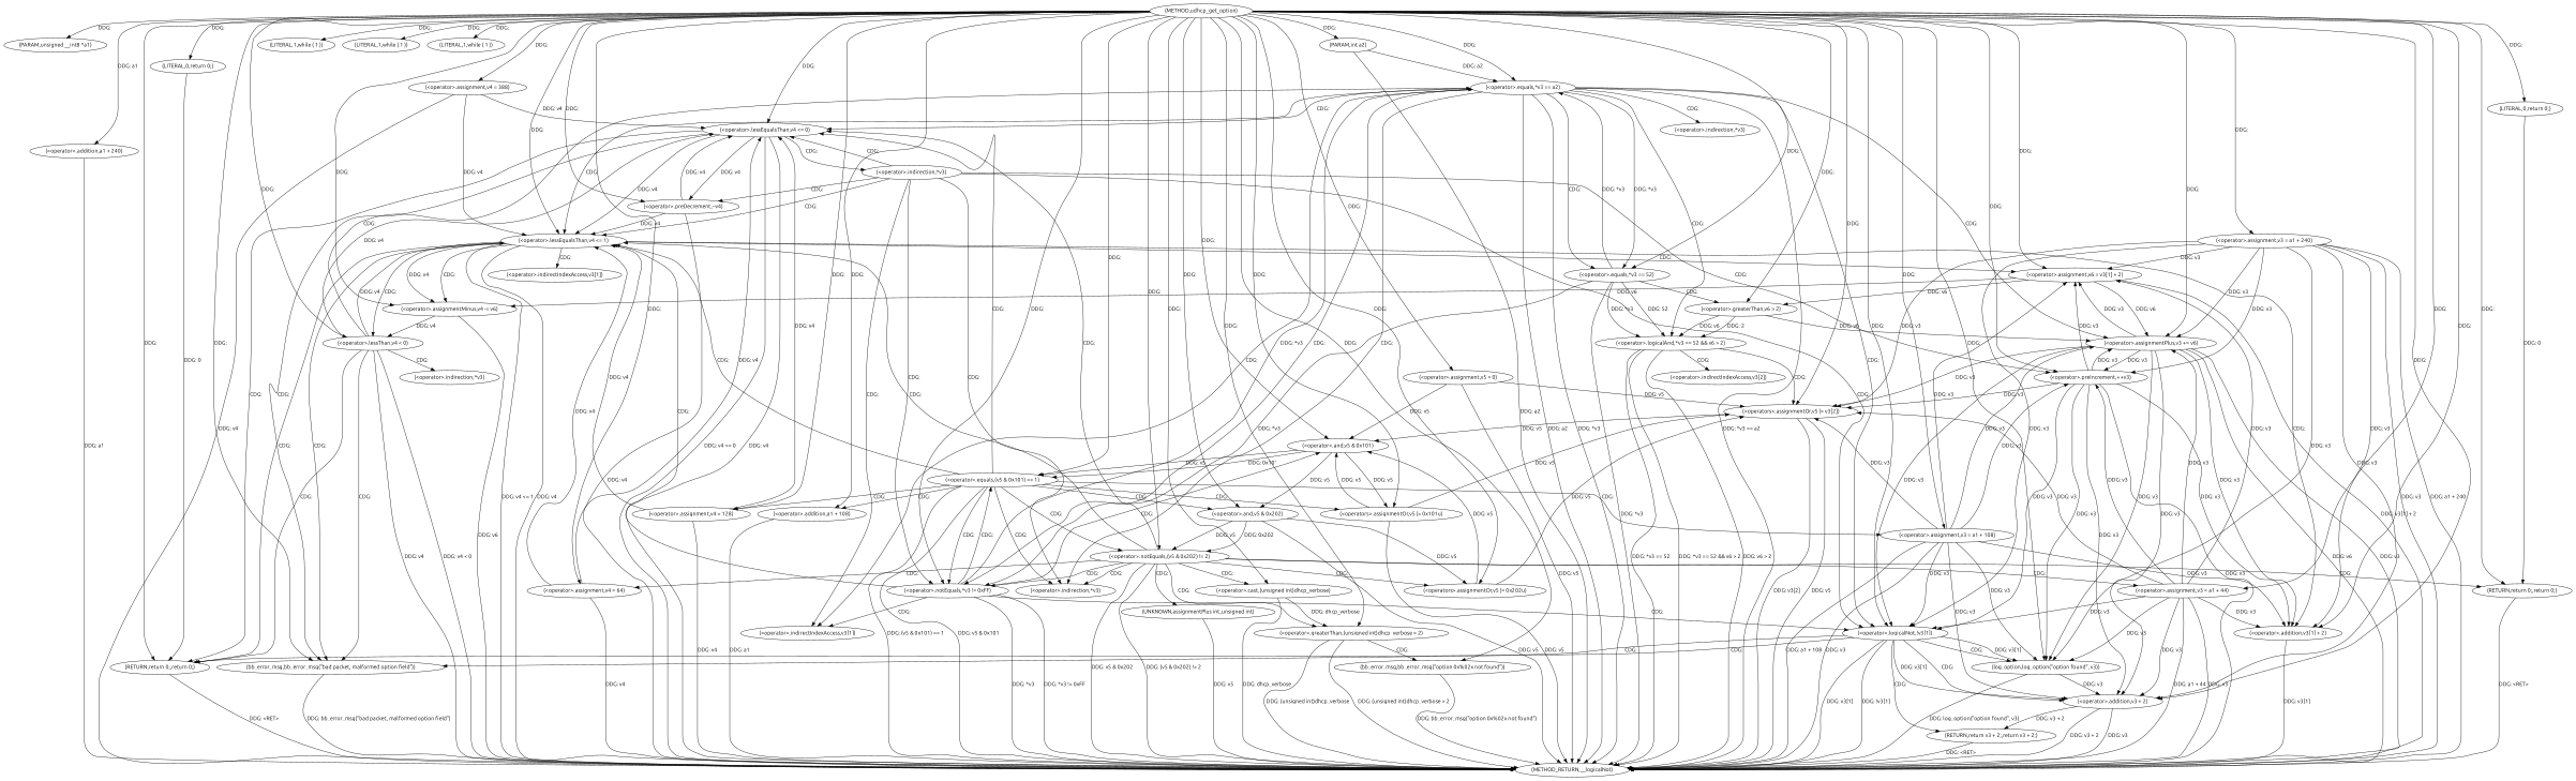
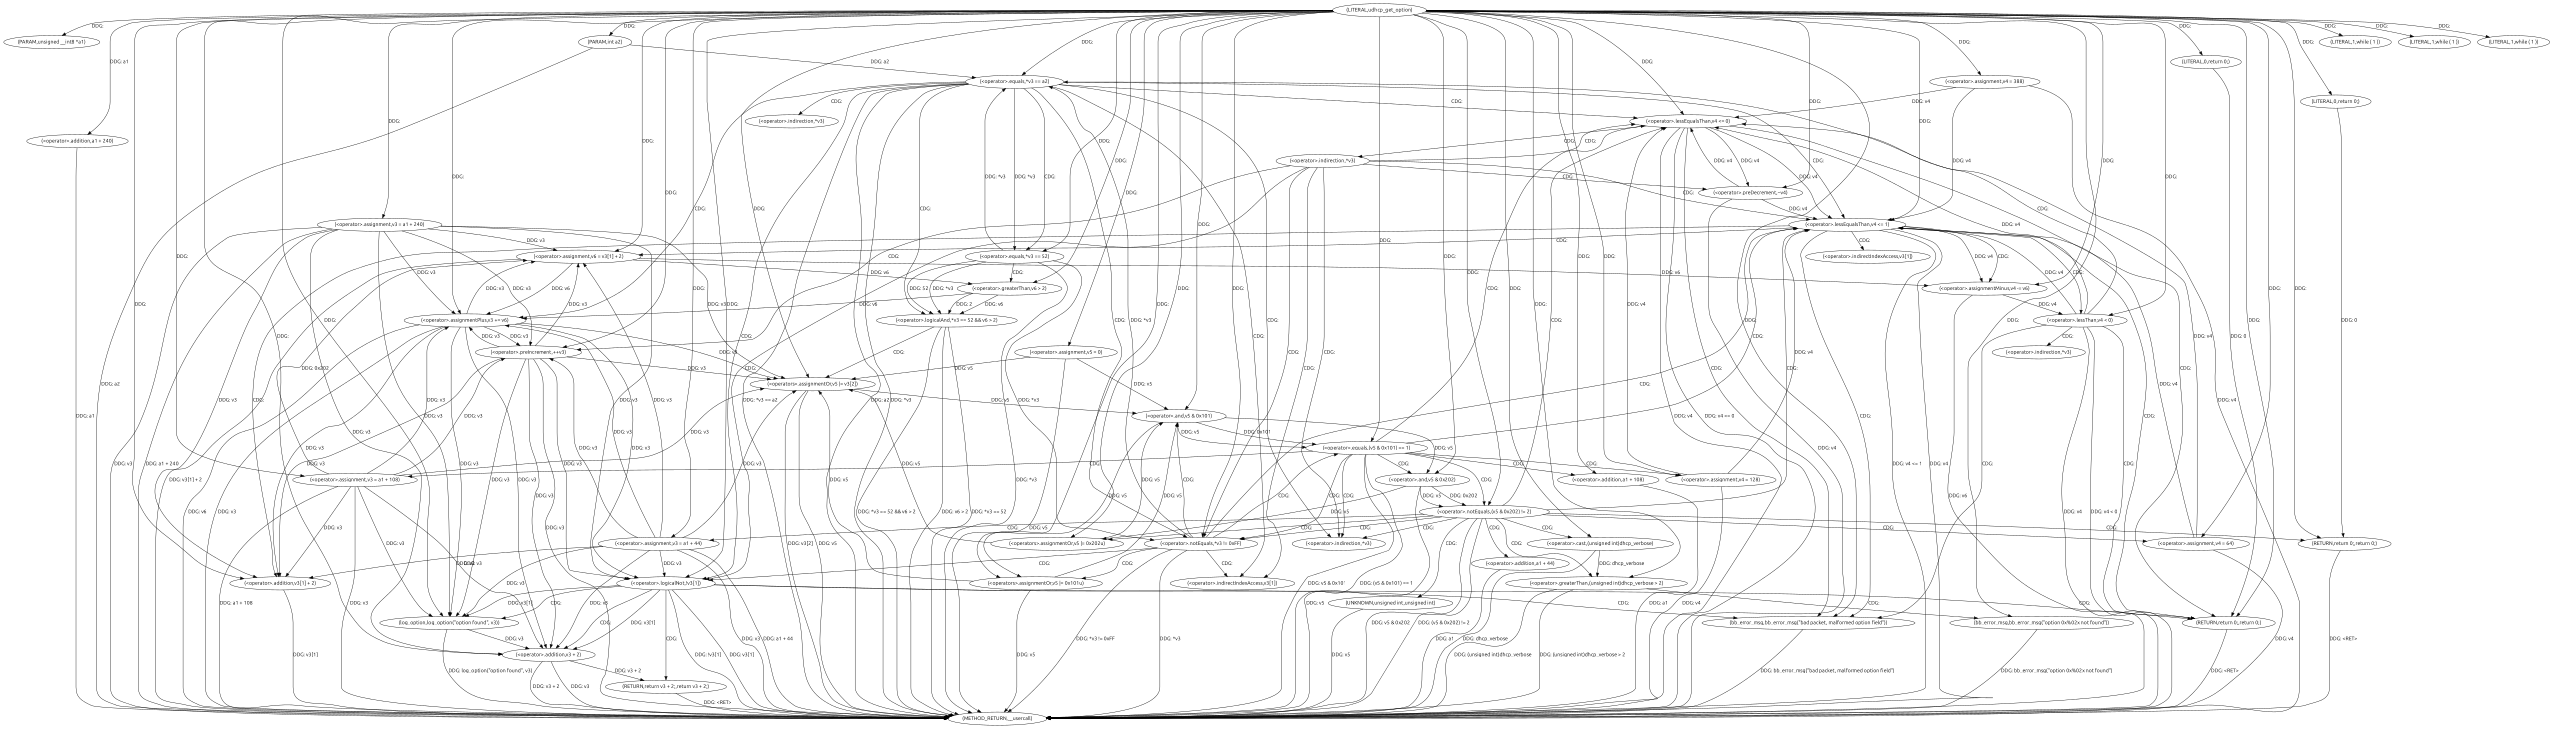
  digraph {
    fontname=Ubuntu
    node [fontname=Ubuntu]
    edge [fontname=Ubuntu]
-   n1 [label="(METHOD,udhcp_get_option)"]
+   n1 [label="(LITERAL,udhcp_get_option)"]
    n2 [label="(PARAM,unsigned __int8 *a1)"]
    n3 [label="(PARAM,int a2)"]
    n4 [label="(<operator>.assignment,v5 = 0)"]
    n5 [label="(<operator>.assignment,v3 = a1 + 240)"]
    n6 [label="(<operator>.addition,a1 + 240)"]
    n7 [label="(<operator>.assignment,v4 = 388)"]
    n8 [label="(LITERAL,1,while ( 1 ))"]
    n9 [label="(LITERAL,1,while ( 1 ))"]
    n10 [label="(LITERAL,1,while ( 1 ))"]
    n11 [label="(<operator>.lessEqualsThan,v4 <= 0)"]
    n12 [label="(<operator>.preDecrement,--v4)"]
    n13 [label="(<operator>.preIncrement,++v3)"]
    n14 [label="(<operator>.notEquals,*v3 != 0xFF)"]
    n15 [label="(<operator>.equals,(v5 & 0x101) == 1)"]
    n16 [label="(<operator>.and,v5 & 0x101)"]
    n17 [label="(<operators>.assignmentOr,v5 |= 0x101u)"]
    n18 [label="(<operator>.assignment,v3 = a1 + 108)"]
    n19 [label="(<operator>.addition,a1 + 108)"]
    n20 [label="(<operator>.assignment,v4 = 128)"]
    n21 [label="(<operator>.notEquals,(v5 & 0x202) != 2)"]
    n22 [label="(<operator>.and,v5 & 0x202)"]
    n23 [label="(<operator>.greaterThan,(unsigned int)dhcp_verbose > 2)"]
    n24 [label="(<operator>.cast,(unsigned int)dhcp_verbose)"]
    n25 [label="(bb_error_msg,bb_error_msg(\"option 0x%02x not found\"))"]
    n26 [label="(RETURN,return 0;,return 0;)"]
    n27 [label="(LITERAL,0,return 0;)"]
    n28 [label="(<operators>.assignmentOr,v5 |= 0x202u)"]
    n29 [label="(<operator>.assignment,v3 = a1 + 44)"]
    n30 [label="(<operator>.assignment,v4 = 64)"]
    n31 [label="(<operator>.lessEqualsThan,v4 <= 1)"]
    n32 [label="(<operator>.assignment,v6 = v3[1] + 2)"]
    n33 [label="(<operator>.addition,v3[1] + 2)"]
    n34 [label="(<operator>.assignmentMinus,v4 -= v6)"]
    n35 [label="(<operator>.lessThan,v4 < 0)"]
    n36 [label="(<operator>.equals,*v3 == a2)"]
    n37 [label="(<operator>.equals,*v3 == 52)"]
    n38 [label="(<operator>.greaterThan,v6 > 2)"]
    n39 [label="(<operators>.assignmentOr,v5 |= v3[2])"]
    n40 [label="(<operator>.assignmentPlus,v3 += v6)"]
    n41 [label="(bb_error_msg,bb_error_msg(\"bad packet, malformed option field\"))"]
    n42 [label="(RETURN,return 0;,return 0;)"]
    n43 [label="(LITERAL,0,return 0;)"]
    n44 [label="(log_option,log_option(\"option found\", v3))"]
    n45 [label="(<operator>.addition,v3 + 2)"]
    n46 [label="(<operator>.logicalNot,!v3[1])"]
-   n47 [label="(METHOD_RETURN,__logicalNot)"]
+   n47 [label="(METHOD_RETURN,__usercall)"]
    n48 [label="(<operator>.indirection,*v3)"]
    n49 [label="(<operator>.indirectIndexAccess,v3[1])"]
    n50 [label="(<operator>.indirection,*v3)"]
-   n52 [label="(UNKNOWN,assignmentPlus int,unsigned int)"]
+   n51 [label="(<operator>.addition,a1 + 44)"]
+   n52 [label="(UNKNOWN,unsigned int,unsigned int)"]
    n53 [label="(<operator>.indirectIndexAccess,v3[1])"]
    n54 [label="(<operator>.indirection,*v3)"]
    n55 [label="(<operator>.logicalAnd,*v3 == 52 && v6 > 2)"]
    n56 [label="(<operator>.indirection,*v3)"]
    n57 [label="(RETURN,return v3 + 2;,return v3 + 2;)"]
-   n58 [label="(<operator>.indirectIndexAccess,v3[2])"]
    n1 -> n2 [label="DDG: "]
    n1 -> n3 [label="DDG: "]
    n1 -> n4 [label="DDG: "]
    n1 -> n5 [label="DDG: "]
    n1 -> n6 [label="DDG: a1"]
    n1 -> n7 [label="DDG: "]
    n1 -> n8 [label="DDG: "]
    n1 -> n9 [label="DDG: "]
    n1 -> n10 [label="DDG: "]
    n1 -> n11 [label="DDG: "]
    n1 -> n12 [label="DDG: "]
    n1 -> n13 [label="DDG: "]
    n1 -> n14 [label="DDG: "]
    n1 -> n15 [label="DDG: "]
    n1 -> n16 [label="DDG: "]
    n1 -> n17 [label="DDG: "]
    n1 -> n18 [label="DDG: "]
    n1 -> n19 [label="DDG: "]
    n1 -> n20 [label="DDG: "]
    n1 -> n21 [label="DDG: "]
    n1 -> n22 [label="DDG: "]
    n1 -> n23 [label="DDG: "]
    n1 -> n24 [label="DDG: "]
    n1 -> n25 [label="DDG: "]
    n1 -> n26 [label="DDG: "]
    n1 -> n27 [label="DDG: "]
    n1 -> n28 [label="DDG: "]
    n1 -> n29 [label="DDG: "]
    n1 -> n30 [label="DDG: "]
    n1 -> n31 [label="DDG: "]
    n1 -> n32 [label="DDG: "]
    n1 -> n33 [label="DDG: "]
    n1 -> n34 [label="DDG: "]
    n1 -> n35 [label="DDG: "]
    n1 -> n36 [label="DDG: "]
    n1 -> n37 [label="DDG: "]
    n1 -> n38 [label="DDG: "]
    n1 -> n39 [label="DDG: "]
    n1 -> n40 [label="DDG: "]
    n1 -> n41 [label="DDG: "]
    n1 -> n42 [label="DDG: "]
    n1 -> n43 [label="DDG: "]
    n1 -> n44 [label="DDG: "]
    n1 -> n45 [label="DDG: "]
    n1 -> n46 [label="DDG: "]
    n3 -> n36 [label="DDG: a2"]
    n3 -> n47 [label="DDG: a2"]
    n4 -> n16 [label="DDG: v5"]
    n4 -> n39 [label="DDG: v5"]
    n4 -> n47 [label="DDG: v5"]
    n5 -> n13 [label="DDG: v3"]
    n5 -> n32 [label="DDG: v3"]
    n5 -> n33 [label="DDG: v3"]
    n5 -> n39 [label="DDG: v3"]
    n5 -> n40 [label="DDG: v3"]
    n5 -> n44 [label="DDG: v3"]
    n5 -> n45 [label="DDG: v3"]
    n5 -> n46 [label="DDG: v3"]
    n5 -> n47 [label="DDG: v3"]
    n5 -> n47 [label="DDG: a1 + 240"]
    n6 -> n47 [label="DDG: a1"]
    n7 -> n11 [label="DDG: v4"]
    n7 -> n31 [label="DDG: v4"]
    n7 -> n47 [label="DDG: v4"]
    n11 -> n12 [label="DDG: v4"]
    n11 -> n31 [label="DDG: v4"]
    n11 -> n41 [label="CDG: "]
    n11 -> n42 [label="CDG: "]
    n11 -> n47 [label="DDG: v4 <= 0"]
    n11 -> n47 [label="DDG: v4"]
    n11 -> n48 [label="CDG: "]
    n12 -> n11 [label="DDG: v4"]
    n12 -> n31 [label="DDG: v4"]
    n12 -> n47 [label="DDG: v4"]
    n13 -> n32 [label="DDG: v3"]
    n13 -> n33 [label="DDG: v3"]
    n13 -> n39 [label="DDG: v3"]
    n13 -> n40 [label="DDG: v3"]
    n13 -> n44 [label="DDG: v3"]
    n13 -> n45 [label="DDG: v3"]
    n13 -> n46 [label="DDG: v3"]
    n13 -> n47 [label="DDG: v3"]
    n14 -> n15 [label="CDG: "]
    n14 -> n16 [label="CDG: "]
    n14 -> n31 [label="CDG: "]
    n14 -> n36 [label="DDG: *v3"]
    n14 -> n46 [label="CDG: "]
    n14 -> n47 [label="DDG: *v3 != 0xFF"]
    n14 -> n47 [label="DDG: *v3"]
    n14 -> n49 [label="CDG: "]
    n15 -> n11 [label="CDG: "]
    n15 -> n14 [label="CDG: "]
-   n15 -> n17 [label="CDG: "]
+   n14 -> n17 [label="CDG: "]
    n15 -> n18 [label="CDG: "]
    n15 -> n19 [label="CDG: "]
    n15 -> n20 [label="CDG: "]
    n15 -> n21 [label="CDG: "]
    n15 -> n22 [label="CDG: "]
    n15 -> n31 [label="CDG: "]
    n15 -> n47 [label="DDG: (v5 & 0x101) == 1"]
    n15 -> n47 [label="DDG: v5 & 0x101"]
    n15 -> n50 [label="CDG: "]
    n16 -> n15 [label="DDG: v5"]
    n16 -> n15 [label="DDG: 0x101"]
    n16 -> n17 [label="DDG: v5"]
    n16 -> n22 [label="DDG: v5"]
    n17 -> n16 [label="DDG: v5"]
    n17 -> n39 [label="DDG: v5"]
    n17 -> n47 [label="DDG: v5"]
    n18 -> n13 [label="DDG: v3"]
-   n18 -> n32 [label="DDG: v3"]
+   n18 -> n32 [label="DDG: 0x202"]
    n18 -> n33 [label="DDG: v3"]
    n18 -> n39 [label="DDG: v3"]
    n18 -> n40 [label="DDG: v3"]
    n18 -> n44 [label="DDG: v3"]
    n18 -> n45 [label="DDG: v3"]
-   n18 -> n46 [label="DDG: v3"]
    n18 -> n47 [label="DDG: a1 + 108"]
    n18 -> n47 [label="DDG: v3"]
    n19 -> n47 [label="DDG: a1"]
    n20 -> n11 [label="DDG: v4"]
    n20 -> n31 [label="DDG: v4"]
    n20 -> n47 [label="DDG: v4"]
    n21 -> n11 [label="CDG: "]
    n21 -> n14 [label="CDG: "]
    n21 -> n23 [label="CDG: "]
    n21 -> n24 [label="CDG: "]
    n21 -> n26 [label="CDG: "]
    n21 -> n28 [label="CDG: "]
    n21 -> n29 [label="CDG: "]
    n21 -> n30 [label="CDG: "]
    n21 -> n31 [label="CDG: "]
    n21 -> n47 [label="DDG: v5 & 0x202"]
    n21 -> n47 [label="DDG: (v5 & 0x202) != 2"]
    n21 -> n50 [label="CDG: "]
+   n21 -> n51 [label="CDG: "]
    n21 -> n52 [label="CDG: "]
    n22 -> n21 [label="DDG: v5"]
    n22 -> n21 [label="DDG: 0x202"]
    n22 -> n28 [label="DDG: v5"]
    n22 -> n47 [label="DDG: v5"]
    n23 -> n25 [label="CDG: "]
    n23 -> n47 [label="DDG: (unsigned int)dhcp_verbose"]
    n23 -> n47 [label="DDG: (unsigned int)dhcp_verbose > 2"]
    n24 -> n23 [label="DDG: dhcp_verbose"]
    n24 -> n47 [label="DDG: dhcp_verbose"]
    n25 -> n47 [label="DDG: bb_error_msg(\"option 0x%02x not found\")"]
    n26 -> n47 [label="DDG: <RET>"]
    n27 -> n26 [label="DDG: 0"]
    n28 -> n16 [label="DDG: v5"]
    n28 -> n39 [label="DDG: v5"]
    n29 -> n13 [label="DDG: v3"]
    n29 -> n32 [label="DDG: v3"]
    n29 -> n33 [label="DDG: v3"]
    n29 -> n39 [label="DDG: v3"]
    n29 -> n40 [label="DDG: v3"]
    n29 -> n44 [label="DDG: v3"]
    n29 -> n45 [label="DDG: v3"]
    n29 -> n46 [label="DDG: v3"]
    n29 -> n47 [label="DDG: v3"]
    n29 -> n47 [label="DDG: a1 + 44"]
    n30 -> n11 [label="DDG: v4"]
    n30 -> n31 [label="DDG: v4"]
    n30 -> n47 [label="DDG: v4"]
    n31 -> n32 [label="CDG: "]
    n31 -> n33 [label="CDG: "]
    n31 -> n34 [label="DDG: v4"]
    n31 -> n34 [label="CDG: "]
    n31 -> n35 [label="CDG: "]
    n31 -> n41 [label="CDG: "]
    n31 -> n42 [label="CDG: "]
    n31 -> n47 [label="DDG: v4 <= 1"]
    n31 -> n47 [label="DDG: v4"]
    n31 -> n53 [label="CDG: "]
    n32 -> n34 [label="DDG: v6"]
    n32 -> n38 [label="DDG: v6"]
    n32 -> n40 [label="DDG: v6"]
    n32 -> n47 [label="DDG: v3[1] + 2"]
    n33 -> n47 [label="DDG: v3[1]"]
    n34 -> n35 [label="DDG: v4"]
    n34 -> n47 [label="DDG: v6"]
    n35 -> n11 [label="DDG: v4"]
    n35 -> n31 [label="DDG: v4"]
    n35 -> n36 [label="CDG: "]
    n35 -> n41 [label="CDG: "]
    n35 -> n42 [label="CDG: "]
    n35 -> n47 [label="DDG: v4"]
    n35 -> n47 [label="DDG: v4 < 0"]
    n35 -> n54 [label="CDG: "]
    n36 -> n11 [label="CDG: "]
    n36 -> n14 [label="CDG: "]
    n36 -> n31 [label="CDG: "]
    n36 -> n37 [label="DDG: *v3"]
    n36 -> n37 [label="CDG: "]
    n36 -> n40 [label="CDG: "]
    n36 -> n46 [label="CDG: "]
    n36 -> n47 [label="DDG: *v3 == a2"]
    n36 -> n47 [label="DDG: a2"]
    n36 -> n47 [label="DDG: *v3"]
    n36 -> n49 [label="CDG: "]
    n36 -> n50 [label="CDG: "]
    n36 -> n55 [label="CDG: "]
    n36 -> n56 [label="CDG: "]
    n37 -> n14 [label="DDG: *v3"]
    n37 -> n36 [label="DDG: *v3"]
    n37 -> n38 [label="CDG: "]
    n37 -> n47 [label="DDG: *v3"]
    n37 -> n55 [label="DDG: *v3"]
    n37 -> n55 [label="DDG: 52"]
    n38 -> n40 [label="DDG: v6"]
    n38 -> n55 [label="DDG: v6"]
    n38 -> n55 [label="DDG: 2"]
    n39 -> n16 [label="DDG: v5"]
    n39 -> n47 [label="DDG: v5"]
    n39 -> n47 [label="DDG: v3[2]"]
    n40 -> n13 [label="DDG: v3"]
    n40 -> n32 [label="DDG: v3"]
    n40 -> n33 [label="DDG: v3"]
    n40 -> n39 [label="DDG: v3"]
    n40 -> n44 [label="DDG: v3"]
    n40 -> n45 [label="DDG: v3"]
    n40 -> n46 [label="DDG: v3"]
    n40 -> n47 [label="DDG: v6"]
    n40 -> n47 [label="DDG: v3"]
    n41 -> n47 [label="DDG: bb_error_msg(\"bad packet, malformed option field\")"]
    n42 -> n47 [label="DDG: <RET>"]
    n43 -> n42 [label="DDG: 0"]
    n44 -> n45 [label="DDG: v3"]
    n44 -> n47 [label="DDG: log_option(\"option found\", v3)"]
    n45 -> n47 [label="DDG: v3"]
    n45 -> n47 [label="DDG: v3 + 2"]
    n45 -> n57 [label="DDG: v3 + 2"]
    n46 -> n41 [label="CDG: "]
    n46 -> n42 [label="CDG: "]
    n46 -> n44 [label="DDG: v3[1]"]
    n46 -> n44 [label="CDG: "]
    n46 -> n45 [label="DDG: v3[1]"]
    n46 -> n45 [label="CDG: "]
    n46 -> n47 [label="DDG: !v3[1]"]
    n46 -> n47 [label="DDG: v3[1]"]
    n46 -> n57 [label="CDG: "]
    n48 -> n11 [label="CDG: "]
    n48 -> n12 [label="CDG: "]
    n48 -> n13 [label="CDG: "]
    n48 -> n14 [label="CDG: "]
    n48 -> n31 [label="CDG: "]
    n48 -> n46 [label="CDG: "]
    n48 -> n49 [label="CDG: "]
    n48 -> n50 [label="CDG: "]
+   n51 -> n47 [label="DDG: a1"]
    n52 -> n47 [label="DDG: v5"]
    n55 -> n39 [label="CDG: "]
    n55 -> n47 [label="DDG: *v3 == 52 && v6 > 2"]
    n55 -> n47 [label="DDG: v6 > 2"]
    n55 -> n47 [label="DDG: *v3 == 52"]
-   n55 -> n58 [label="CDG: "]
    n57 -> n47 [label="DDG: <RET>"]
  }
